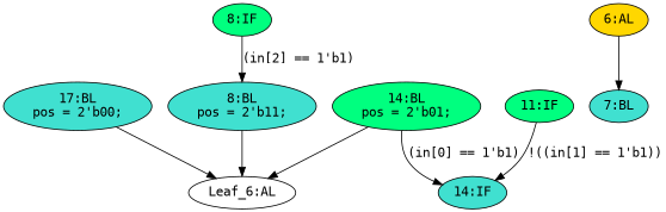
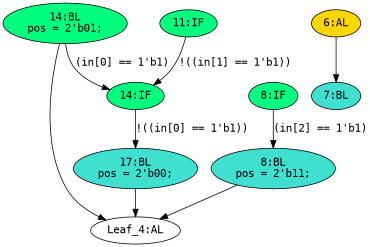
  strict digraph {
    fontname="DejaVu Sans Mono"
    node [fillcolor=springgreen fontname="DejaVu Sans Mono" statements="[]" style=filled typ=Block]
    edge [cond="[]" fontname="DejaVu Sans Mono" lineno=None]
    n1 [ast="<pyverilog.vparser.ast.Block object at 0x7f476cf3ef50>" label="14:BL\npos = 2'b01;" statements="[<pyverilog.vparser.ast.BlockingSubstitution object at 0x7f476cf3e950>]"]
-   n2 [def_var="['pos']" label="Leaf_6:AL" fillcolor="" statements="" style="" typ=""]
-   n3 [ast="<pyverilog.vparser.ast.IfStatement object at 0x7f476e6d1bd0>" fillcolor=turquoise label="14:IF" typ=IfStatement]
+   n2 [def_var="['pos']" label="Leaf_4:AL" fillcolor="" statements="" style="" typ=""]
+   n3 [ast="<pyverilog.vparser.ast.IfStatement object at 0x7f476e6d1bd0>" label="14:IF" typ=IfStatement]
    n4 [ast="<pyverilog.vparser.ast.Block object at 0x7f476e6d1190>" fillcolor=turquoise label="17:BL\npos = 2'b00;" statements="[<pyverilog.vparser.ast.BlockingSubstitution object at 0x7f476cf3ef90>]"]
    n5 [ast="<pyverilog.vparser.ast.Always object at 0x7f476e6d1dd0>" clk_sens=False fillcolor=gold label="6:AL" sens="['in', 'pos']" typ=Always use_var="['in']"]
    n6 [ast="<pyverilog.vparser.ast.Block object at 0x7f476e6d1f50>" fillcolor=turquoise label="7:BL"]
    n7 [ast="<pyverilog.vparser.ast.IfStatement object at 0x7f476e6d1f90>" label="8:IF" typ=IfStatement]
    n8 [ast="<pyverilog.vparser.ast.Block object at 0x7f476e6ee190>" fillcolor=turquoise label="8:BL\npos = 2'b11;" statements="[<pyverilog.vparser.ast.BlockingSubstitution object at 0x7f476e6ee1d0>]"]
    n9 [ast="<pyverilog.vparser.ast.IfStatement object at 0x7f476e6d1fd0>" label="11:IF" typ=IfStatement]
    n1 -> n2
    n1 -> n3 [cond="['in']" label="(in[0] == 1'b1)" lineno=14]
+   n3 -> n4 [cond="['in']" label="!((in[0] == 1'b1))" lineno=14]
    n4 -> n2
    n5 -> n6
    n7 -> n8 [cond="['in']" label="(in[2] == 1'b1)" lineno=8]
    n8 -> n2
    n9 -> n3 [cond="['in']" label="!((in[1] == 1'b1))" lineno=11]
  }
